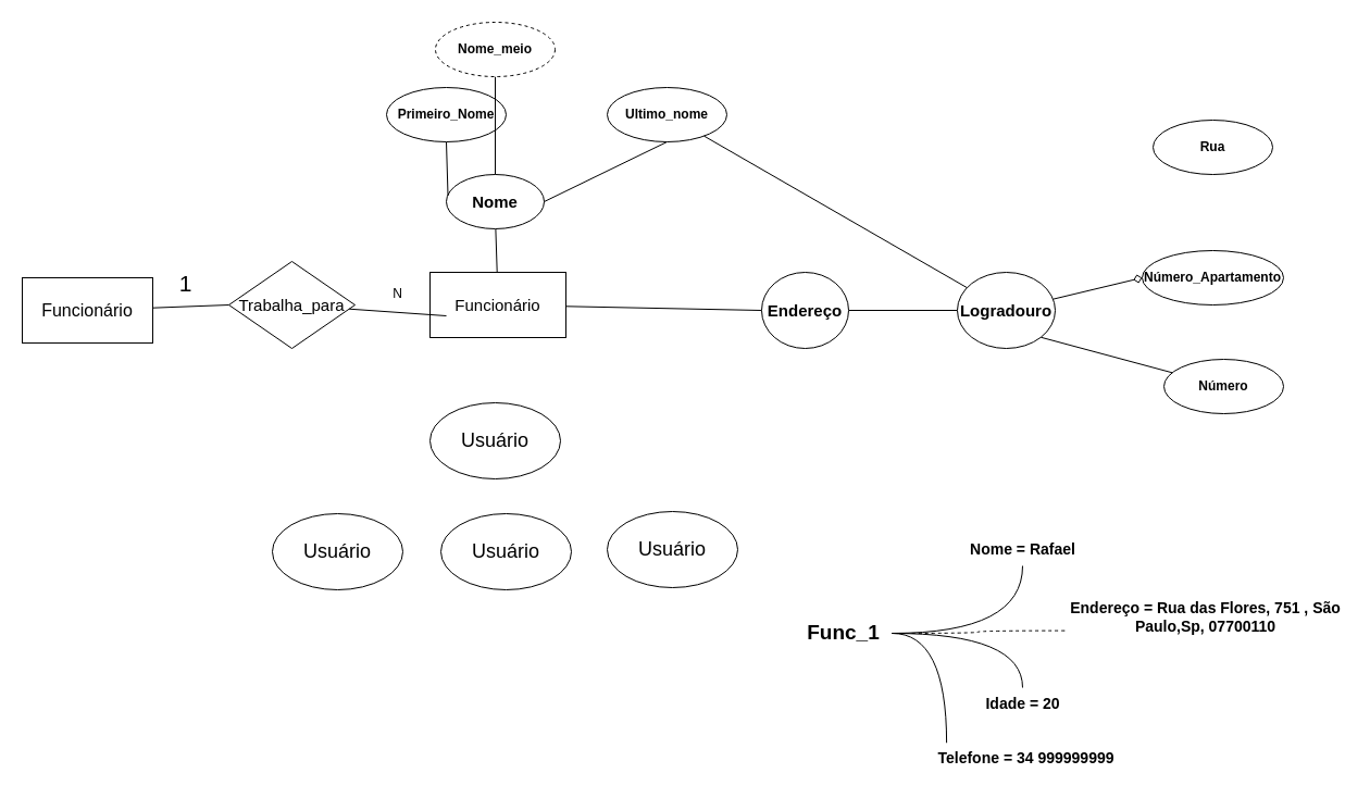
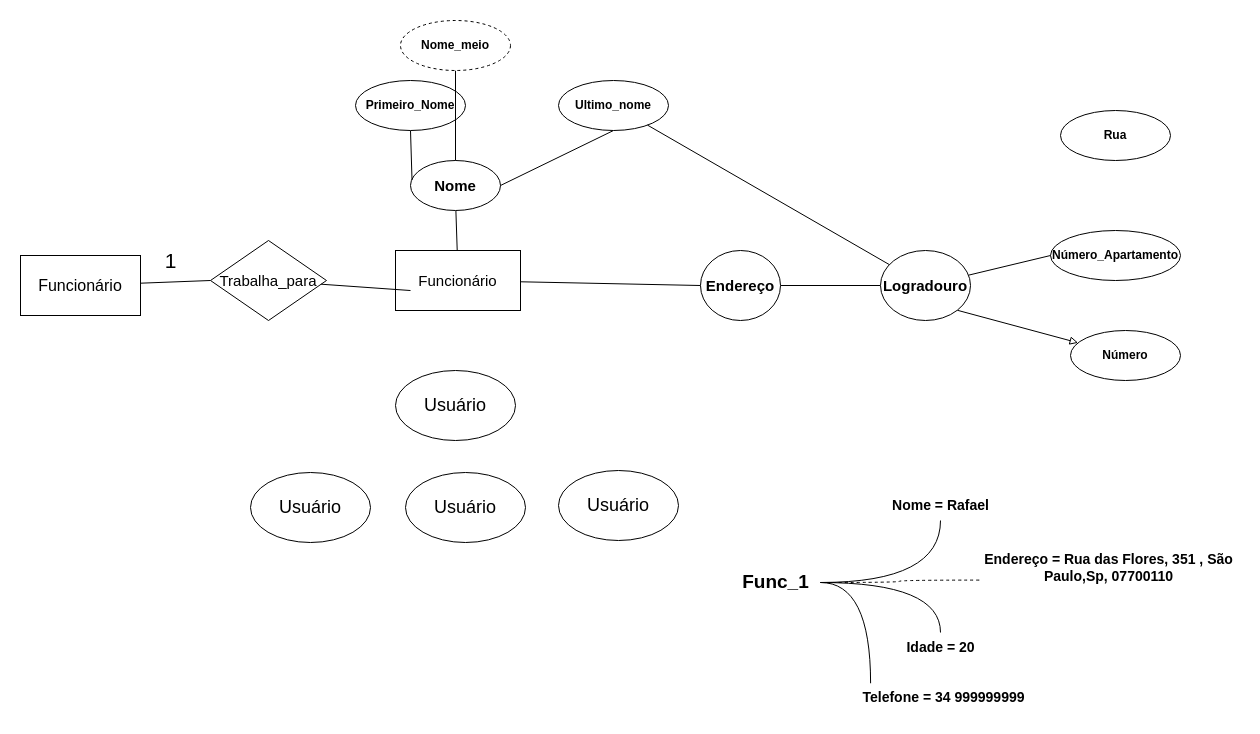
  <mxCell id="0" />
  <mxCell id="1" parent="0" />
  <mxCell id="2" style="edgeStyle=none;html=1;entryX=0;entryY=0.5;entryDx=0;entryDy=0;endArrow=none;endFill=0;fontStyle=1" edge="1" parent="1" source="3" target="16"><mxGeometry relative="1" as="geometry" /></mxCell>
  <mxCell id="3" value="&lt;span&gt;&lt;font style=&quot;font-size: 15px;&quot;&gt;Funcionário&lt;/font&gt;&lt;/span&gt;" style="rounded=0;whiteSpace=wrap;html=1;align=center;fontStyle=0" vertex="1" parent="1"><mxGeometry x="395" y="250" width="125" height="60" as="geometry" /></mxCell>
  <mxCell id="4" style="edgeStyle=none;html=1;endArrow=none;endFill=0;fontStyle=1" edge="1" parent="1" source="5" target="3"><mxGeometry relative="1" as="geometry" /></mxCell>
  <mxCell id="5" value="&lt;span&gt;&lt;font style=&quot;font-size: 15px;&quot;&gt;Nome&lt;/font&gt;&lt;/span&gt;" style="ellipse;whiteSpace=wrap;html=1;fontStyle=1" vertex="1" parent="1"><mxGeometry x="410" y="160" width="90" height="50" as="geometry" /></mxCell>
  <mxCell id="6" style="edgeStyle=none;html=1;exitX=0.5;exitY=1;exitDx=0;exitDy=0;entryX=0.017;entryY=0.393;entryDx=0;entryDy=0;endSize=6;endArrow=none;endFill=0;entryPerimeter=0;fontStyle=1" edge="1" parent="1" source="7" target="5"><mxGeometry relative="1" as="geometry" /></mxCell>
  <mxCell id="7" value="Primeiro_Nome" style="ellipse;whiteSpace=wrap;html=1;fontStyle=1" vertex="1" parent="1"><mxGeometry x="355" y="80" width="110" height="50" as="geometry" /></mxCell>
  <mxCell id="8" style="edgeStyle=none;html=1;endArrow=none;endFill=0;fontStyle=1" edge="1" parent="1" source="9" target="5"><mxGeometry relative="1" as="geometry" /></mxCell>
  <mxCell id="9" value="Nome_meio" style="ellipse;whiteSpace=wrap;html=1;fontStyle=1;dashed=1;" vertex="1" parent="1"><mxGeometry x="400" y="20" width="110" height="50" as="geometry" /></mxCell>
  <mxCell id="10" style="edgeStyle=none;html=1;exitX=0.5;exitY=1;exitDx=0;exitDy=0;entryX=1;entryY=0.5;entryDx=0;entryDy=0;endArrow=none;endFill=0;fontStyle=1" edge="1" parent="1" source="11" target="5"><mxGeometry relative="1" as="geometry" /></mxCell>
  <mxCell id="11" value="Ultimo_nome" style="ellipse;whiteSpace=wrap;html=1;fontStyle=1" vertex="1" parent="1"><mxGeometry x="558" y="80" width="110" height="50" as="geometry" /></mxCell>
  <mxCell id="12" value="Rua" style="ellipse;whiteSpace=wrap;html=1;fontStyle=1" vertex="1" parent="1"><mxGeometry x="1060" y="110" width="110" height="50" as="geometry" /></mxCell>
  <mxCell id="13" value="Número_Apartamento" style="ellipse;whiteSpace=wrap;html=1;fontStyle=1" vertex="1" parent="1"><mxGeometry x="1050" y="230" width="130" height="50" as="geometry" /></mxCell>
  <mxCell id="14" value="Número" style="ellipse;whiteSpace=wrap;html=1;fontStyle=1" vertex="1" parent="1"><mxGeometry x="1070" y="330" width="110" height="50" as="geometry" /></mxCell>
  <mxCell id="15" style="edgeStyle=none;html=1;entryX=0;entryY=0.5;entryDx=0;entryDy=0;endArrow=none;endFill=0;fontStyle=1" edge="1" parent="1" source="16" target="20"><mxGeometry relative="1" as="geometry" /></mxCell>
  <mxCell id="16" value="&lt;span&gt;&lt;font style=&quot;font-size: 15px;&quot;&gt;Endereço&lt;/font&gt;&lt;/span&gt;" style="ellipse;whiteSpace=wrap;html=1;fontStyle=1" vertex="1" parent="1"><mxGeometry x="700" y="250" width="80" height="70" as="geometry" /></mxCell>
- <mxCell id="17" style="edgeStyle=none;html=1;exitX=1;exitY=1;exitDx=0;exitDy=0;endArrow=none;endFill=0;fontStyle=1" edge="1" parent="1" source="20" target="14"><mxGeometry relative="1" as="geometry" /></mxCell>
- <mxCell id="18" style="edgeStyle=none;html=1;entryX=0;entryY=0.5;entryDx=0;entryDy=0;endArrow=diamond;endFill=0;fontStyle=1;" edge="1" parent="1" source="20" target="13"><mxGeometry relative="1" as="geometry" /></mxCell>
+ <mxCell id="17" style="edgeStyle=none;html=1;exitX=1;exitY=1;exitDx=0;exitDy=0;endArrow=block;endFill=0;fontStyle=1;" edge="1" parent="1" source="20" target="14"><mxGeometry relative="1" as="geometry" /></mxCell>
+ <mxCell id="18" style="edgeStyle=none;html=1;entryX=0;entryY=0.5;entryDx=0;entryDy=0;endArrow=none;endFill=0;fontStyle=1" edge="1" parent="1" source="20" target="13"><mxGeometry relative="1" as="geometry" /></mxCell>
  <mxCell id="19" style="edgeStyle=none;html=1;endArrow=none;endFill=0;fontStyle=1;" edge="1" parent="1" source="20" target="11"><mxGeometry relative="1" as="geometry" /></mxCell>
  <mxCell id="20" value="&lt;span&gt;&lt;font style=&quot;font-size: 15px;&quot;&gt;Logradouro&lt;/font&gt;&lt;/span&gt;" style="ellipse;whiteSpace=wrap;html=1;fontStyle=1" vertex="1" parent="1"><mxGeometry x="880" y="250" width="90" height="70" as="geometry" /></mxCell>
  <mxCell id="21" style="edgeStyle=orthogonalEdgeStyle;html=1;endArrow=none;endFill=0;curved=1;fontStyle=1" edge="1" parent="1" source="24" target="25"><mxGeometry relative="1" as="geometry" /></mxCell>
  <mxCell id="22" style="edgeStyle=orthogonalEdgeStyle;html=1;endArrow=none;endFill=0;curved=1;entryX=0.008;entryY=0.752;entryDx=0;entryDy=0;entryPerimeter=0;fontStyle=1;dashed=1;" edge="1" parent="1" source="24" target="26"><mxGeometry relative="1" as="geometry" /></mxCell>
  <mxCell id="23" style="edgeStyle=orthogonalEdgeStyle;html=1;endArrow=none;endFill=0;curved=1;fontStyle=1" edge="1" parent="1" source="24" target="27"><mxGeometry relative="1" as="geometry" /></mxCell>
  <mxCell id="24" value="Func_1" style="text;html=1;align=center;verticalAlign=middle;resizable=0;points=[];autosize=1;strokeColor=none;fillColor=none;strokeWidth=1;fontSize=19;fontStyle=1" vertex="1" parent="1"><mxGeometry x="730" y="562" width="90" height="40" as="geometry" /></mxCell>
  <mxCell id="25" value="Nome = Rafael" style="text;html=1;align=center;verticalAlign=middle;resizable=0;points=[];autosize=1;strokeColor=none;fillColor=none;fontSize=14;fontStyle=1" vertex="1" parent="1"><mxGeometry x="880" y="490" width="120" height="30" as="geometry" /></mxCell>
- <mxCell id="26" value="Endereço = Rua das Flores, 751 , São&lt;div&gt;Paulo,Sp, 07700110&lt;/div&gt;" style="text;html=1;align=center;verticalAlign=middle;resizable=0;points=[];autosize=1;strokeColor=none;fillColor=none;fontSize=14;fontStyle=1" vertex="1" parent="1"><mxGeometry x="978" y="542" width="260" height="50" as="geometry" /></mxCell>
+ <mxCell id="26" value="Endereço = Rua das Flores, 351 , São&lt;div&gt;Paulo,Sp, 07700110&lt;/div&gt;" style="text;html=1;align=center;verticalAlign=middle;resizable=0;points=[];autosize=1;strokeColor=none;fillColor=none;fontSize=14;fontStyle=1" vertex="1" parent="1"><mxGeometry x="978" y="542" width="260" height="50" as="geometry" /></mxCell>
  <mxCell id="27" value="Idade = 20" style="text;html=1;align=center;verticalAlign=middle;resizable=0;points=[];autosize=1;strokeColor=none;fillColor=none;fontSize=14;fontStyle=1" vertex="1" parent="1"><mxGeometry x="895" y="632" width="90" height="30" as="geometry" /></mxCell>
  <mxCell id="28" value="Telefone = 34 999999999" style="text;html=1;align=center;verticalAlign=middle;resizable=0;points=[];autosize=1;strokeColor=none;fillColor=none;fontSize=14;fontStyle=1" vertex="1" parent="1"><mxGeometry x="853" y="682" width="180" height="30" as="geometry" /></mxCell>
  <mxCell id="29" style="edgeStyle=orthogonalEdgeStyle;html=1;entryX=0.095;entryY=0.026;entryDx=0;entryDy=0;entryPerimeter=0;endArrow=none;endFill=0;curved=1;fontStyle=1" edge="1" parent="1" source="24" target="28"><mxGeometry relative="1" as="geometry" /></mxCell>
  <mxCell id="30" style="edgeStyle=none;html=1;entryX=0;entryY=0.5;entryDx=0;entryDy=0;endArrow=none;endFill=0;fontStyle=0" edge="1" parent="1" source="31" target="32"><mxGeometry relative="1" as="geometry" /></mxCell>
  <mxCell id="31" value="&lt;font style=&quot;font-size: 16px;&quot;&gt;Funcionário&lt;/font&gt;" style="rounded=0;whiteSpace=wrap;html=1;fontStyle=0" vertex="1" parent="1"><mxGeometry x="20" y="255" width="120" height="60" as="geometry" /></mxCell>
  <mxCell id="32" value="&lt;font style=&quot;font-size: 15px;&quot;&gt;Trabalha_para&lt;/font&gt;" style="rhombus;whiteSpace=wrap;html=1;fontStyle=0" vertex="1" parent="1"><mxGeometry x="210" y="240" width="116" height="80" as="geometry" /></mxCell>
  <mxCell id="33" style="edgeStyle=none;html=1;entryX=0.12;entryY=0.667;entryDx=0;entryDy=0;entryPerimeter=0;endArrow=none;endFill=0;fontStyle=0" edge="1" parent="1" source="32" target="3"><mxGeometry relative="1" as="geometry" /></mxCell>
  <mxCell id="34" value="&lt;font style=&quot;font-size: 21px;&quot;&gt;1&lt;/font&gt;" style="text;html=1;align=center;verticalAlign=middle;resizable=0;points=[];autosize=1;strokeColor=none;fillColor=none;fontStyle=0" vertex="1" parent="1"><mxGeometry x="150" y="240" width="40" height="40" as="geometry" /></mxCell>
- <mxCell id="35" value="N" style="text;html=1;align=center;verticalAlign=middle;resizable=0;points=[];autosize=1;strokeColor=none;fillColor=none;fontStyle=0" vertex="1" parent="1"><mxGeometry x="350" y="255" width="30" height="30" as="geometry" /></mxCell>
  <mxCell id="36" value="&lt;font style=&quot;font-size: 18px;&quot;&gt;Usuário&lt;/font&gt;" style="ellipse;whiteSpace=wrap;html=1;" vertex="1" parent="1"><mxGeometry x="395" y="370" width="120" height="70" as="geometry" /></mxCell>
  <mxCell id="37" value="&lt;font style=&quot;font-size: 18px;&quot;&gt;Usuário&lt;/font&gt;" style="ellipse;whiteSpace=wrap;html=1;" vertex="1" parent="1"><mxGeometry x="558" y="470" width="120" height="70" as="geometry" /></mxCell>
  <mxCell id="38" value="&lt;font style=&quot;font-size: 18px;&quot;&gt;Usuário&lt;/font&gt;" style="ellipse;whiteSpace=wrap;html=1;" vertex="1" parent="1"><mxGeometry x="405" y="472" width="120" height="70" as="geometry" /></mxCell>
  <mxCell id="39" value="&lt;font style=&quot;font-size: 18px;&quot;&gt;Usuário&lt;/font&gt;" style="ellipse;whiteSpace=wrap;html=1;" vertex="1" parent="1"><mxGeometry x="250" y="472" width="120" height="70" as="geometry" /></mxCell>
